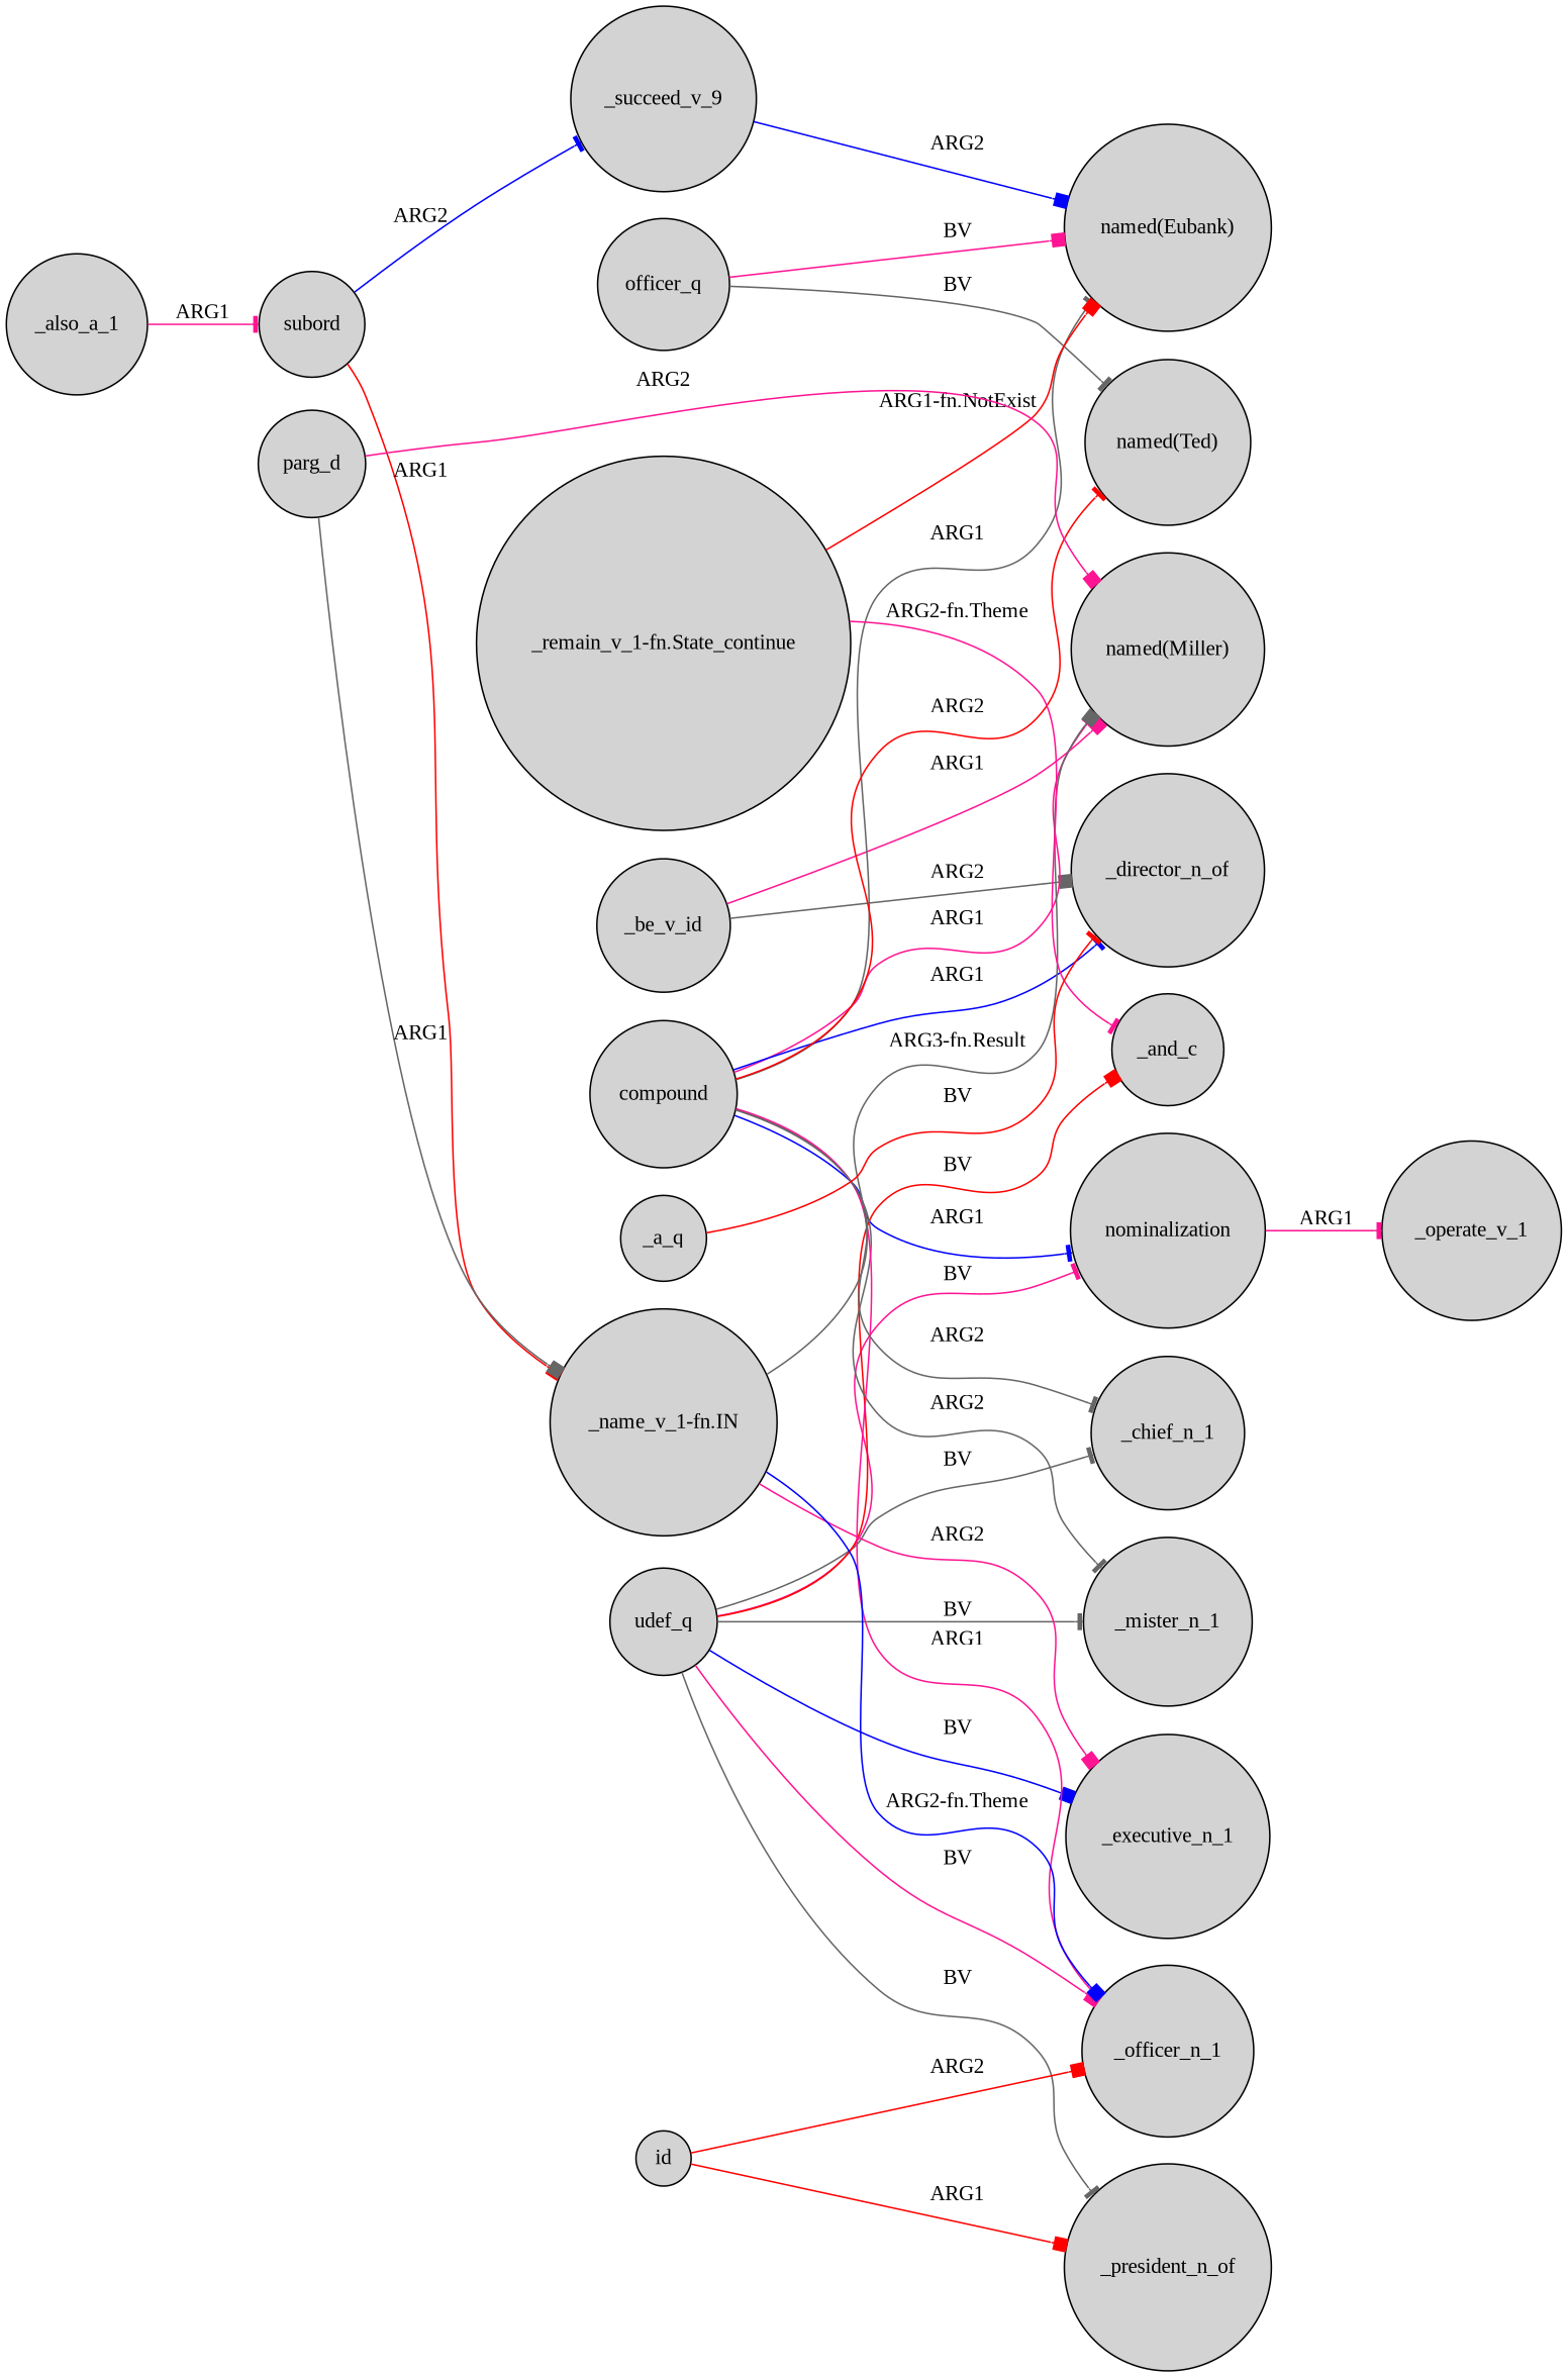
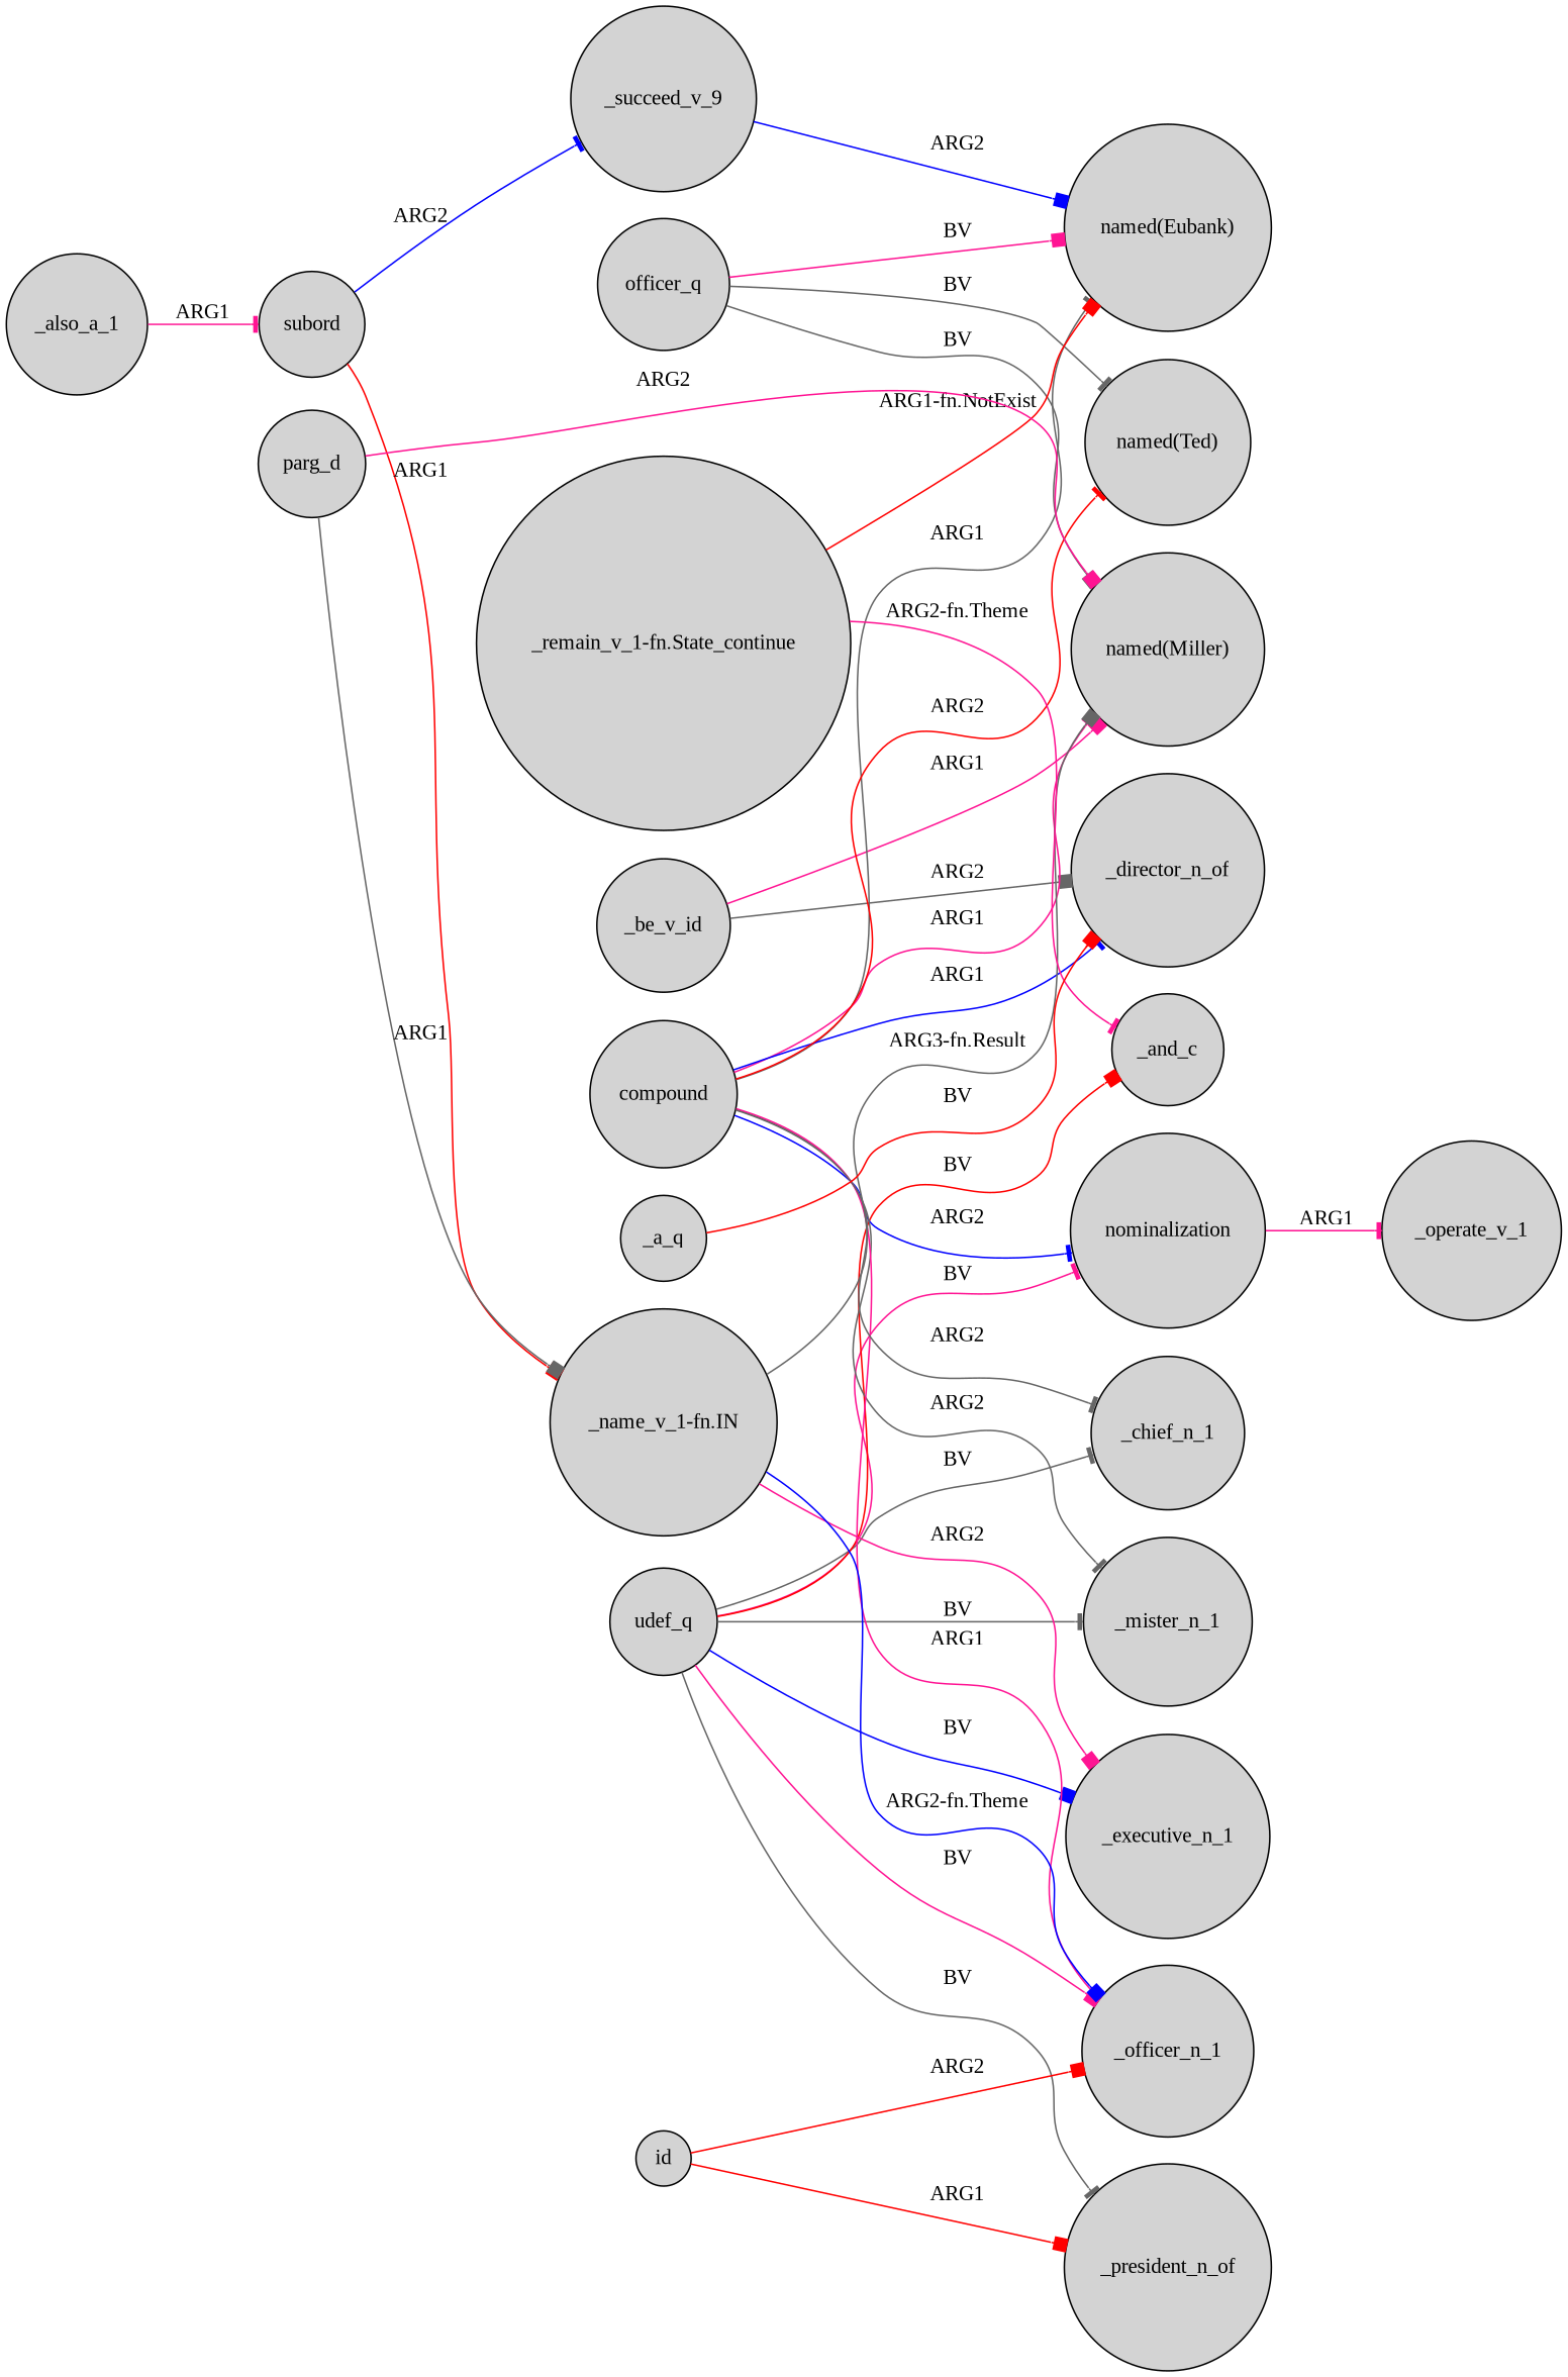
  digraph {
    fontname="Liberation Serif"
    rankdir=LR
    node [fontname="Liberation Serif" shape=circle style=filled]
    edge [arrowhead=box color=deeppink fontname="Liberation Serif"]
    n1 [label=_succeed_v_9]
    "named(Eubank)"
    _be_v_id
    "named(Miller)"
    _director_n_of
    nominalization
    _operate_v_1
    udef_q
    _executive_n_1
    _mister_n_1
    _president_n_of
    _officer_n_1
    _chief_n_1
    _and_c
    compound
    "named(Ted)"
    id
    subord
    "_name_v_1-fn.IN"
    n20 [label=officer_q]
    "_remain_v_1-fn.State_continue"
    parg_d
    _also_a_1
    _a_q
    n1 -> "named(Eubank)" [color=blue label=ARG2]
    _be_v_id -> "named(Miller)" [label=ARG1]
    _be_v_id -> _director_n_of [color=gray40 label=ARG2]
    nominalization -> _operate_v_1 [arrowhead=tee label=ARG1]
    udef_q -> nominalization [arrowhead=tee label=BV]
    udef_q -> _executive_n_1 [color=blue label=BV]
    udef_q -> _mister_n_1 [arrowhead=tee color=gray40 label=BV]
    udef_q -> _president_n_of [arrowhead=tee color=gray40 label=BV]
    udef_q -> _officer_n_1 [label=BV]
    udef_q -> _chief_n_1 [arrowhead=tee color=gray40 label=BV]
    udef_q -> _and_c [color=red label=BV]
    compound -> "named(Eubank)" [arrowhead=tee color=gray40 label=ARG1]
    compound -> "named(Miller)" [label=ARG1]
    compound -> _director_n_of [arrowhead=tee color=blue label=ARG1]
-   compound -> nominalization [arrowhead=tee color=blue label=ARG1]
+   compound -> nominalization [arrowhead=tee color=blue label=ARG2]
    compound -> _mister_n_1 [arrowhead=tee color=gray40 label=ARG2]
    compound -> _officer_n_1 [arrowhead=tee label=ARG1]
    compound -> _chief_n_1 [arrowhead=tee color=gray40 label=ARG2]
    compound -> "named(Ted)" [arrowhead=tee color=red label=ARG2]
    id -> _president_n_of [color=red label=ARG1]
    id -> _officer_n_1 [color=red label=ARG2]
    subord -> n1 [arrowhead=tee color=blue label=ARG2]
    subord -> "_name_v_1-fn.IN" [color=red label=ARG1]
    "_name_v_1-fn.IN" -> "named(Miller)" [color=gray40 label="ARG3-fn.Result"]
    "_name_v_1-fn.IN" -> _executive_n_1 [label=ARG2]
    "_name_v_1-fn.IN" -> _officer_n_1 [color=blue label="ARG2-fn.Theme"]
    n20 -> "named(Eubank)" [label=BV]
+   n20 -> "named(Miller)" [color=gray40 label=BV]
    n20 -> "named(Ted)" [arrowhead=tee color=gray40 label=BV]
    "_remain_v_1-fn.State_continue" -> "named(Eubank)" [color=red label="ARG1-fn.NotExist"]
    "_remain_v_1-fn.State_continue" -> _and_c [arrowhead=tee label="ARG2-fn.Theme"]
    parg_d -> "named(Miller)" [label=ARG2]
    parg_d -> "_name_v_1-fn.IN" [color=gray40 label=ARG1]
    _also_a_1 -> subord [arrowhead=tee label=ARG1]
-   _a_q -> _director_n_of [arrowhead=tee color=red label=BV]
+   _a_q -> _director_n_of [color=red label=BV]
  }
